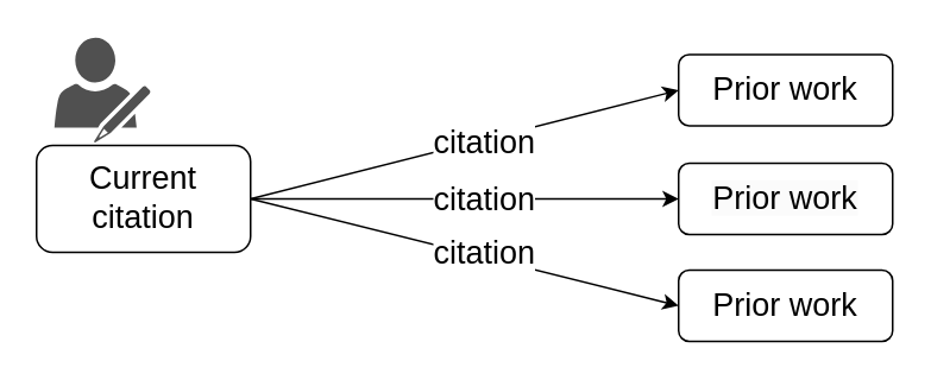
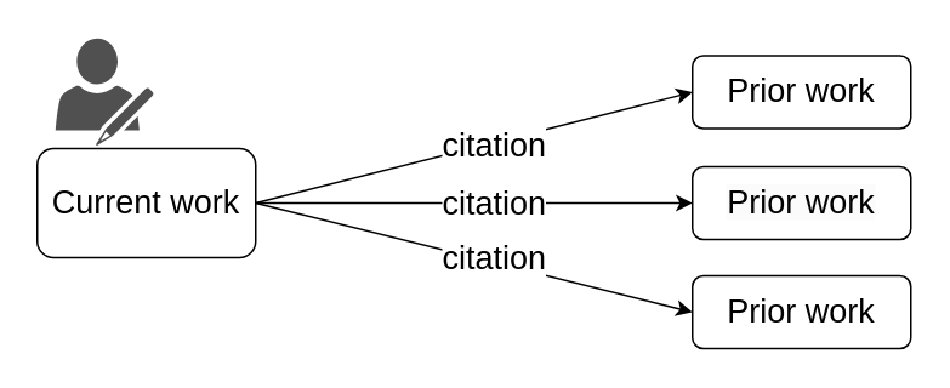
  <mxCell id="0" />
  <mxCell id="1" parent="0" />
- <mxCell id="2" value="Current citation" style="rounded=1;whiteSpace=wrap;html=1;fontSize=18;" parent="1" vertex="1"><mxGeometry x="20" y="81" width="120" height="60" as="geometry" /></mxCell>
+ <mxCell id="2" value="Current work" style="rounded=1;whiteSpace=wrap;html=1;fontSize=18;" parent="1" vertex="1"><mxGeometry x="20" y="81" width="120" height="60" as="geometry" /></mxCell>
  <mxCell id="3" value="Prior work" style="rounded=1;whiteSpace=wrap;html=1;fontSize=18;" parent="1" vertex="1"><mxGeometry x="380" y="151" width="120" height="40" as="geometry" /></mxCell>
  <mxCell id="4" value="&lt;span style=&quot;color: rgb(0, 0, 0); font-family: Helvetica; font-size: 18px; font-style: normal; font-variant-ligatures: normal; font-variant-caps: normal; font-weight: 400; letter-spacing: normal; orphans: 2; text-align: center; text-indent: 0px; text-transform: none; widows: 2; word-spacing: 0px; -webkit-text-stroke-width: 0px; white-space: normal; background-color: rgb(251, 251, 251); text-decoration-thickness: initial; text-decoration-style: initial; text-decoration-color: initial; float: none; display: inline !important;&quot;&gt;Prior work&lt;/span&gt;" style="rounded=1;whiteSpace=wrap;html=1;fontSize=18;" parent="1" vertex="1"><mxGeometry x="380" y="91" width="120" height="40" as="geometry" /></mxCell>
  <mxCell id="5" value="Prior work" style="rounded=1;whiteSpace=wrap;html=1;fontSize=18;" parent="1" vertex="1"><mxGeometry x="380" y="30" width="120" height="40" as="geometry" /></mxCell>
  <mxCell id="6" value="" style="endArrow=classic;html=1;rounded=0;exitX=1;exitY=0.5;exitDx=0;exitDy=0;entryX=0;entryY=0.5;entryDx=0;entryDy=0;fontSize=18;" parent="1" source="2" target="5" edge="1"><mxGeometry relative="1" as="geometry"><mxPoint x="470" y="211" as="sourcePoint" /><mxPoint x="570" y="211" as="targetPoint" /></mxGeometry></mxCell>
  <mxCell id="7" value="citation" style="edgeLabel;resizable=0;html=1;;align=center;verticalAlign=middle;fontSize=18;rotation=0;" parent="6" connectable="0" vertex="1"><mxGeometry relative="1" as="geometry"><mxPoint x="10" y="-1" as="offset" /></mxGeometry></mxCell>
  <mxCell id="8" value="" style="endArrow=classic;html=1;rounded=0;exitX=1;exitY=0.5;exitDx=0;exitDy=0;fontSize=18;" parent="1" source="2" target="4" edge="1"><mxGeometry relative="1" as="geometry"><mxPoint x="670" y="251" as="sourcePoint" /><mxPoint x="1025" y="241" as="targetPoint" /></mxGeometry></mxCell>
  <mxCell id="9" value="citation" style="edgeLabel;resizable=0;html=1;;align=center;verticalAlign=middle;fontSize=18;" parent="8" connectable="0" vertex="1"><mxGeometry relative="1" as="geometry"><mxPoint x="10" as="offset" /></mxGeometry></mxCell>
  <mxCell id="10" value="" style="endArrow=classic;html=1;rounded=0;exitX=1;exitY=0.5;exitDx=0;exitDy=0;entryX=0;entryY=0.5;entryDx=0;entryDy=0;fontSize=18;" parent="1" source="2" target="3" edge="1"><mxGeometry relative="1" as="geometry"><mxPoint x="160" y="131" as="sourcePoint" /><mxPoint x="410" y="151" as="targetPoint" /></mxGeometry></mxCell>
  <mxCell id="11" value="citation" style="edgeLabel;resizable=0;html=1;;align=center;verticalAlign=middle;fontSize=18;rotation=0;" parent="10" connectable="0" vertex="1"><mxGeometry relative="1" as="geometry"><mxPoint x="10" as="offset" /></mxGeometry></mxCell>
  <mxCell id="12" value="" style="sketch=0;pointerEvents=1;shadow=0;dashed=0;html=1;strokeColor=none;fillColor=#505050;labelPosition=center;verticalLabelPosition=bottom;verticalAlign=top;outlineConnect=0;align=center;shape=mxgraph.office.users.writer;" parent="1" vertex="1"><mxGeometry x="30" y="20.5" width="54" height="59" as="geometry" /></mxCell>
